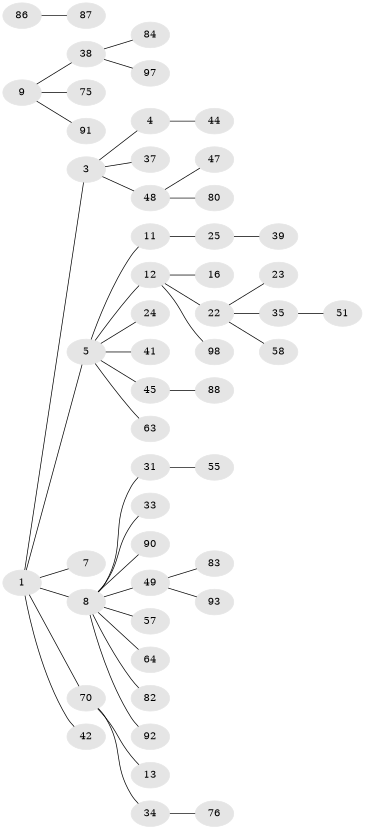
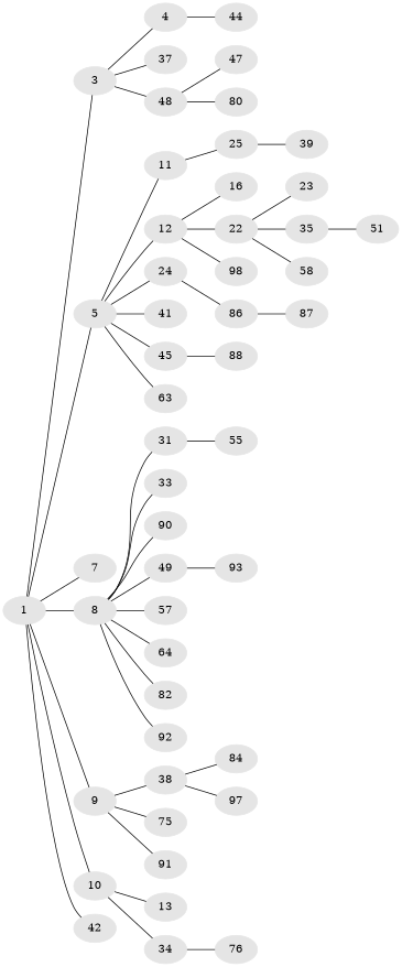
  graph {
    rankdir=LR
    node [color=gray90 style=filled]
    1 [super="+2"]
    3 [super="+19+21+15"]
    5 [super="+18+66+46+36"]
    7
    8 [super="+67+17+89+20+14"]
    9 [super="+27+61+99"]
-   10 [super="+32" label=70]
+   10 [super="+32"]
    42
    4 [super="+6"]
    37
    48
    11 [super="+57"]
    12 [super="+77+68"]
    24 [super="+65"]
    41 [super="+74"]
    45 [super="+60+96"]
    63 [super="+94"]
    31
    33 [super="+50+90"]
    n20 [label=90]
    49 [super="+53+73"]
    n22 [label=57]
    64
    82 [super="+95"]
    92
    38 [super="+56"]
    75 [super="+81"]
    91
    13
    34
    44 [super="+79"]
    47
    80
    25 [super="+29"]
    16 [super="+69+85+26"]
    22 [super="+43+70"]
    98
    86
    88
    55 [super="+71"]
-   83
    93
    84
    97
    76
    39
    23
    35 [super="+62"]
    58
    51
    87
    1 -- 3
    1 -- 5
    1 -- 7
    1 -- 8
+   1 -- 9
    1 -- 10
    1 -- 42
    3 -- 4
    3 -- 37
    3 -- 48
    5 -- 11
    5 -- 12
    5 -- 24
    5 -- 41
    5 -- 45
    5 -- 63
    8 -- 31
    8 -- 33
    8 -- n20
    8 -- 49
    8 -- n22
    8 -- 64
    8 -- 82
    8 -- 92
    9 -- 38
    9 -- 75
    9 -- 91
    10 -- 13
    10 -- 34
    4 -- 44
    48 -- 47
    48 -- 80
    11 -- 25
    12 -- 16
    12 -- 22
    12 -- 98
+   24 -- 86
    45 -- 88
    31 -- 55
-   49 -- 83
    49 -- 93
    38 -- 84
    38 -- 97
    34 -- 76
    25 -- 39
    22 -- 23
    22 -- 35
    22 -- 58
    86 -- 87
    35 -- 51
  }
